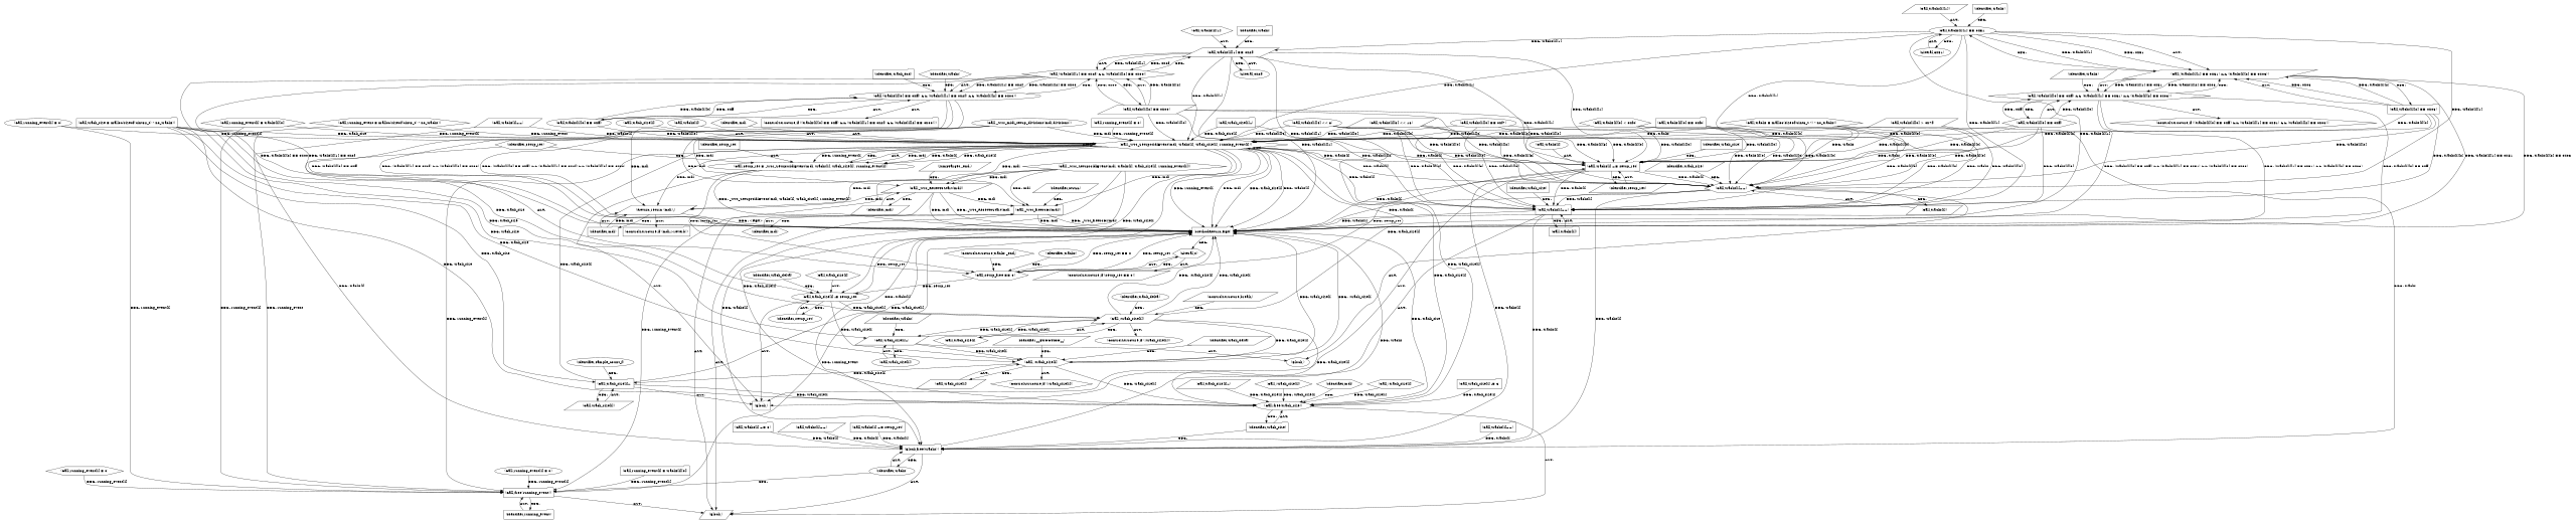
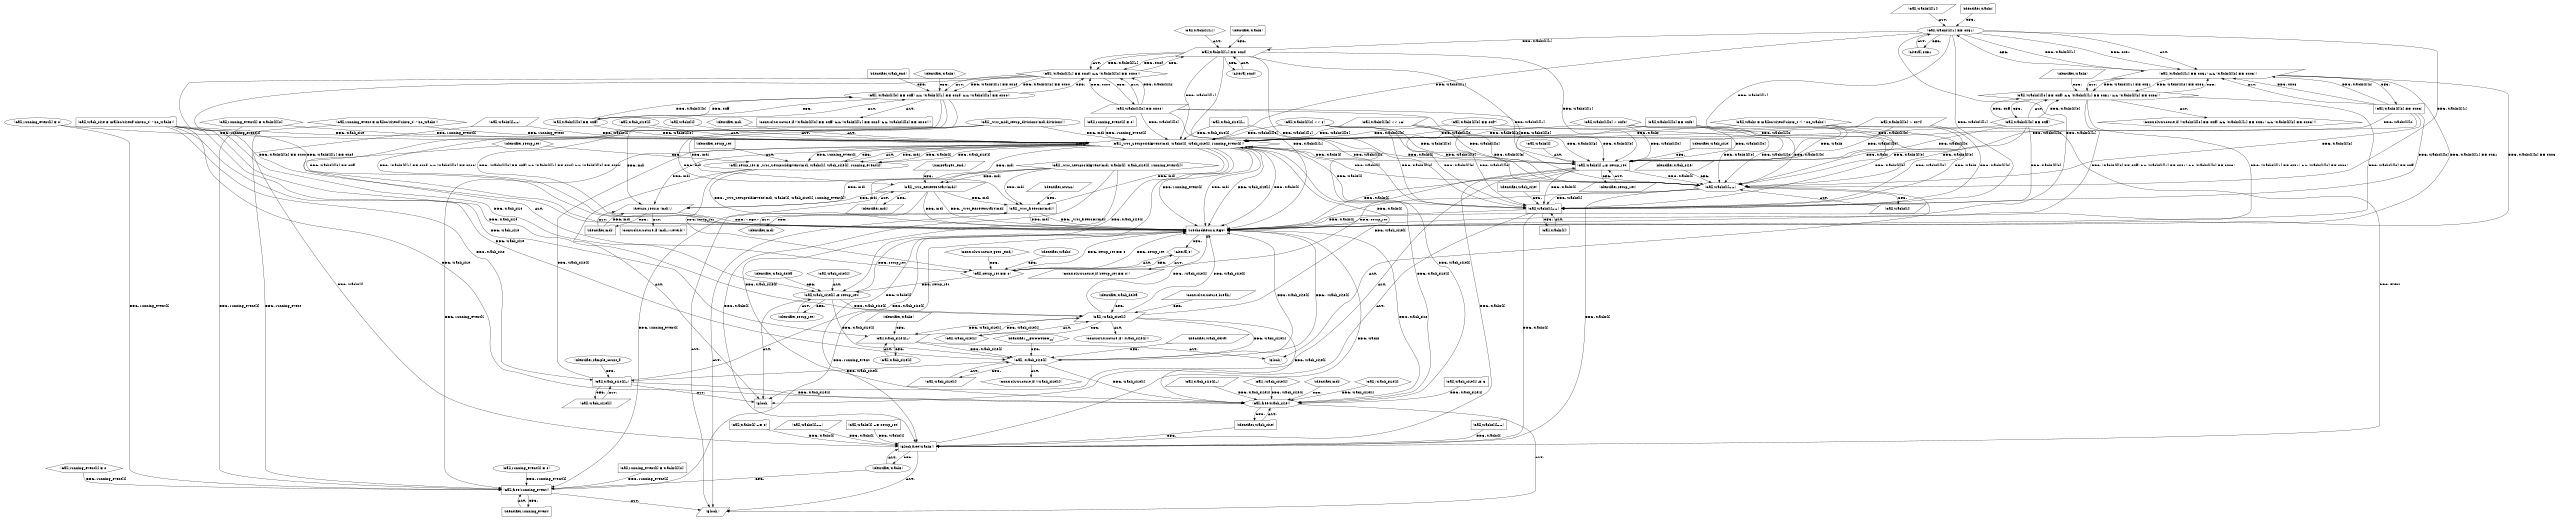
  digraph {
    node [shape=folder]
    n1 [label="(Call,tracks[i][1] == 0x51)" shape=ellipse]
    n2 [label="(Call,tracks[i][1] == 0x2f)" shape=parallelogram]
    n3 [label="(Call,_WM_SetupMidiEvent(mdi, tracks[i], track_size[i], running_event[i]))" shape=hexagon]
    n4 [label="(Call,tracks[i] += setup_ret)"]
    n5 [label="(Call,tracks[i]++)" shape=hexagon]
    n6 [label="(Call,tracks[i]++)"]
    n7 [label="(Call,(tracks[i][1] == 0x51) && (tracks[i][2] == 0x03))" shape=parallelogram]
    n8 [label="(Literal,3x51)" shape=ellipse]
    n9 [label="(MethodReturn,RET)"]
    n10 [label="(Call,(tracks[i][1] == 0x2f) && (tracks[i][2] == 0x00))" shape=hexagon]
    n11 [label="(Literal,0x2f)" shape=ellipse]
    n12 [label="(Call,setup_ret = _WM_SetupMidiEvent(mdi, tracks[i], track_size[i], running_event[i]))" shape=ellipse]
    n13 [label="(Block,free(tracks))"]
    n14 [label="(Call,track_size[i] -= setup_ret)" shape=ellipse]
    n15 [label="(Call,free(track_size))" shape=ellipse]
    n16 [label="(Call,_WM_ResetToStart(mdi))" shape=parallelogram]
    n17 [label="(Return,return (mdi);)" shape=parallelogram]
    n18 [label="(Call,_WM_freeMDI(mdi))"]
    n19 [label="(Call,free(running_event))"]
    n20 [label="(Block,)"]
    n21 [label="(Identifier,setup_ret)" shape=parallelogram]
    n22 [label="(Call,tracks[i])" shape=parallelogram]
    n23 [label="(Block,)" shape=ellipse]
    n24 [label="(Call,tracks[i])"]
    n25 [label="(Call,(tracks[i][0] == 0xff) && (tracks[i][1] == 0x51) && (tracks[i][2] == 0x03))" shape=hexagon]
    n26 [label="(Call,tracks[i][2] == 0x03)"]
    n27 [label="(Literal,0)" shape=hexagon]
    n28 [label="(Call,(tracks[i][0] == 0xff) && (tracks[i][1] == 0x2f) && (tracks[i][2] == 0x00))" shape=ellipse]
    n29 [label="(Call,tracks[i][2] == 0x00)" shape=parallelogram]
-   n30 [label="(Call,setup_free == 0)" shape=hexagon]
+   n30 [label="(Call,setup_ret == 0)" shape=hexagon]
    n31 [label="(Identifier,tracks)" shape=ellipse]
    n32 [label="(Block,)" shape=parallelogram]
    n33 [label="(Call,!track_size[i])" shape=parallelogram]
    n34 [label="(Call,!track_size[i])" shape=hexagon]
    n35 [label="(Identifier,setup_ret)" shape=ellipse]
    n36 [label="(Identifier,track_size)"]
    n37 [label="(Identifier,mdi)" shape=parallelogram]
    n38 [label="(ControlStructure,if (mdi->reverb))"]
    n39 [label="(Identifier,mdi)"]
    n40 [label="(Identifier,mdi)" shape=hexagon]
    n41 [label="(Identifier,running_event)"]
    n42 [label="(ControlStructure,if (setup_ret == 0))" shape=parallelogram]
    n43 [label="(Call,track_size[i]--)" shape=parallelogram]
    n44 [label="(Call,track_size[i])" shape=hexagon]
    n45 [label="(ControlStructure,if (!track_size[i]))" shape=ellipse]
    n46 [label="(Call,track_size[i]--)"]
    n47 [label="(ControlStructure,if (!track_size[i]))" shape=hexagon]
    n48 [label="(Call,track_size[i])" shape=parallelogram]
    n49 [label="(Call,track_size[i])" shape=ellipse]
    n50 [label="(Call,track_size[i])" shape=parallelogram]
    n51 [label="(Call,tracks[i][0] == 0xff)" shape=ellipse]
    n52 [label="(ControlStructure,if ((tracks[i][0] == 0xff) && (tracks[i][1] == 0x2f) && (tracks[i][2] == 0x00)))"]
    n53 [label="(Call,tracks[i][0] == 0xff)" shape=hexagon]
    n54 [label="(ControlStructure,if ((tracks[i][0] == 0xff) && (tracks[i][1] == 0x51) && (tracks[i][2] == 0x03)))" shape=hexagon]
    n55 [label="(Identifier,setup_ret)" shape=hexagon]
    n56 [label="(Identifier,mdi)" shape=hexagon]
    n57 [label="(Call,track_size[i])" shape=hexagon]
    n58 [label="(Call,_WM_midi_setup_divisions(mdi,divisions))" shape=ellipse]
    n59 [label="(Call,track_size[i]--)"]
    n60 [label="(Call,tracks[i][0] == 0xf7)" shape=ellipse]
    n61 [label="(Identifier,mdi)" shape=hexagon]
    n62 [label="(Call,track_size[i])" shape=ellipse]
    n63 [label="(Call,tracks[i])" shape=ellipse]
    n64 [label="(Call,tracks = malloc(sizeof(uint8_t *) * no_tracks))" shape=hexagon]
    n65 [label="(Call,tracks[i][1])" shape=hexagon]
    n66 [label="(Identifier,tracks)"]
    n67 [label="(Identifier,sample_count_f)" shape=ellipse]
    n68 [label="(Call,!track_size[i])" shape=hexagon]
    n69 [label="(Identifier,tracks)" shape=parallelogram]
    n70 [label="(Call,tracks[i]++)"]
    n71 [label="(Identifier,tracks)" shape=hexagon]
-   n72 [label="(ControlStructure,tracks _end;)" shape=hexagon]
+   n72 [label="(ControlStructure,goto _end;)" shape=hexagon]
    n73 [label="(Call,running_event[i] = 0)"]
    n74 [label="(Call,_WM_SetupMidiEvent(mdi, tracks[i], track_size[i], running_event[i]))" shape=hexagon]
    n75 [label="(Identifier,track_delta)" shape=ellipse]
    n76 [label="(Call,track_size[i] -= 3)"]
    n77 [label="(Identifier,track_end)"]
    n78 [label="(Call,tracks[i])" shape=ellipse]
    n79 [label="(Call,tracks[i][0] < 0xf0)" shape=hexagon]
    n80 [label="(Call,running_event[i] = 0)" shape=hexagon]
    n81 [label="(Call,tracks[i][0] > 0x7f)" shape=parallelogram]
    n82 [label="(Call,tracks[i][4] << 8)" shape=ellipse]
    n83 [label="(Call,track_size = malloc(sizeof(uint32_t) * no_tracks))"]
    n84 [label="(Identifier,track_size)" shape=parallelogram]
    n85 [label="(Identifier,tracks)" shape=parallelogram]
    n86 [label="(Call,running_event = malloc(sizeof(uint8_t) * no_tracks))" shape=hexagon]
    n87 [label="(Call,tracks[i][3] << 16)" shape=parallelogram]
    n88 [label="(Call,tracks[i]++)" shape=parallelogram]
    n89 [label="(JumpTarget,_end:)" shape=parallelogram]
    n90 [label="(Call,track_size[i]--)" shape=parallelogram]
    n91 [label="(Call,tracks[i][1])" shape=parallelogram]
    n92 [label="(Identifier,track_size)"]
    n93 [label="(Identifier,NULL)" shape=parallelogram]
    n94 [label="(Call,running_event[i] = 0)" shape=ellipse]
    n95 [label="(Identifier,track_delta)" shape=parallelogram]
    n96 [label="(Identifier,track_delta)" shape=ellipse]
    n97 [label="(Call,running_event[i] = tracks[i][0])"]
    n98 [label="(Identifier,track_size)"]
    n99 [label="(Identifier,setup_ret)"]
    n100 [label="(ControlStructure,break;)" shape=parallelogram]
    n101 [label="(Identifier,tracks)" shape=ellipse]
    n102 [label="(Call,!track_size[i])" shape=hexagon]
    n103 [label="(Call,tracks[i][0] == 0xf0)"]
    n104 [label="(Call,tracks[i] += 3)"]
-   n105 [label="(Identifier,__FUNCTION__)" shape=parallelogram]
+   n105 [label="(Identifier,__FUNCTION__)" shape=hexagon]
    n106 [label="(Call,running_event[i] = tracks[i][0])" shape=hexagon]
    n107 [label="(Identifier,tracks)"]
    n108 [label="(Call,tracks[i]++)" shape=parallelogram]
    n109 [label="(Call,running_event[i] = 0)" shape=ellipse]
    n110 [label="(Call,tracks[i] += setup_ret)"]
    n1 -> n2 [label="DDG: tracks[i][1]"]
    n1 -> n3 [label="DDG: tracks[i][1]"]
    n1 -> n4 [label="DDG: tracks[i][1]"]
    n1 -> n5 [label="DDG: tracks[i][1]"]
    n1 -> n6 [label="DDG: tracks[i][1]"]
    n1 -> n7 [label="AST: "]
    n1 -> n7 [label="DDG: tracks[i][1]"]
    n1 -> n7 [label="DDG: 0x51"]
    n1 -> n8 [label="CFG: "]
    n1 -> n9 [label="DDG: tracks[i][1]"]
    n2 -> n3 [label="DDG: tracks[i][1]"]
    n2 -> n4 [label="DDG: tracks[i][1]"]
    n2 -> n5 [label="DDG: tracks[i][1]"]
    n2 -> n6 [label="DDG: tracks[i][1]"]
    n2 -> n9 [label="DDG: tracks[i][1]"]
    n2 -> n10 [label="AST: "]
    n2 -> n10 [label="DDG: tracks[i][1]"]
    n2 -> n10 [label="DDG: 0x2f"]
    n2 -> n11 [label="CFG: "]
    n3 -> n4 [label="DDG: tracks[i]"]
    n3 -> n9 [label="DDG: running_event[i]"]
    n3 -> n9 [label="DDG: mdi"]
    n3 -> n9 [label="DDG: track_size[i]"]
    n3 -> n9 [label="DDG: tracks[i]"]
    n3 -> n12 [label="AST: "]
    n3 -> n12 [label="DDG: mdi"]
    n3 -> n12 [label="DDG: tracks[i]"]
    n3 -> n12 [label="DDG: track_size[i]"]
    n3 -> n12 [label="DDG: running_event[i]"]
    n3 -> n13 [label="DDG: tracks[i]"]
    n3 -> n14 [label="DDG: track_size[i]"]
    n3 -> n15 [label="DDG: track_size[i]"]
    n3 -> n16 [label="DDG: mdi"]
    n3 -> n17 [label="DDG: mdi"]
    n3 -> n18 [label="DDG: mdi"]
    n3 -> n19 [label="DDG: running_event[i]"]
    n4 -> n3 [label="DDG: tracks[i]"]
    n4 -> n5 [label="DDG: tracks[i]"]
    n4 -> n6 [label="DDG: tracks[i]"]
    n4 -> n9 [label="DDG: tracks[i]"]
    n4 -> n13 [label="DDG: tracks[i]"]
    n4 -> n20 [label="AST: "]
    n4 -> n21 [label="CFG: "]
    n5 -> n3 [label="DDG: tracks[i]"]
    n5 -> n6 [label="DDG: tracks[i]"]
    n5 -> n9 [label="DDG: tracks[i]"]
    n5 -> n13 [label="DDG: tracks[i]"]
    n5 -> n22 [label="CFG: "]
    n5 -> n23 [label="AST: "]
    n6 -> n3 [label="DDG: tracks[i]"]
    n6 -> n9 [label="DDG: tracks[i]"]
    n6 -> n13 [label="DDG: tracks[i]"]
    n6 -> n20 [label="AST: "]
    n6 -> n24 [label="CFG: "]
    n7 -> n1 [label="CFG: "]
    n7 -> n9 [label="DDG: tracks[i][1] == 0x51"]
    n7 -> n9 [label="DDG: tracks[i][2] == 0x03"]
    n7 -> n25 [label="AST: "]
    n7 -> n25 [label="DDG: tracks[i][1] == 0x51"]
    n7 -> n25 [label="DDG: tracks[i][2] == 0x03"]
    n7 -> n26 [label="CFG: "]
    n8 -> n1 [label="AST: "]
    n9 -> n27 [label="CFG: "]
    n10 -> n2 [label="CFG: "]
    n10 -> n9 [label="DDG: tracks[i][2] == 0x00"]
    n10 -> n9 [label="DDG: tracks[i][1] == 0x2f"]
    n10 -> n28 [label="AST: "]
    n10 -> n28 [label="DDG: tracks[i][1] == 0x2f"]
    n10 -> n28 [label="DDG: tracks[i][2] == 0x00"]
    n10 -> n29 [label="CFG: "]
    n11 -> n2 [label="AST: "]
    n12 -> n3 [label="CFG: "]
    n12 -> n9 [label="DDG: _WM_SetupMidiEvent(mdi, tracks[i], track_size[i], running_event[i])"]
    n12 -> n20 [label="AST: "]
    n12 -> n30 [label="DDG: setup_ret"]
    n13 -> n9 [label="DDG: tracks"]
    n13 -> n31 [label="CFG: "]
    n13 -> n32 [label="AST: "]
    n14 -> n9 [label="DDG: setup_ret"]
    n14 -> n20 [label="AST: "]
    n14 -> n33 [label="DDG: track_size[i]"]
    n14 -> n34 [label="DDG: track_size[i]"]
    n14 -> n35 [label="CFG: "]
    n15 -> n9 [label="DDG: track_size"]
    n15 -> n32 [label="AST: "]
    n15 -> n36 [label="CFG: "]
    n16 -> n9 [label="DDG: mdi"]
    n16 -> n9 [label="DDG: _WM_ResetToStart(mdi)"]
    n16 -> n17 [label="DDG: mdi"]
    n16 -> n18 [label="DDG: mdi"]
    n16 -> n32 [label="AST: "]
    n16 -> n37 [label="CFG: "]
    n17 -> n9 [label="DDG: <RET>"]
    n17 -> n38 [label="AST: "]
    n17 -> n39 [label="CFG: "]
    n18 -> n9 [label="DDG: mdi"]
    n18 -> n9 [label="DDG: _WM_freeMDI(mdi)"]
    n18 -> n32 [label="AST: "]
    n18 -> n40 [label="CFG: "]
    n19 -> n9 [label="DDG: running_event"]
    n19 -> n32 [label="AST: "]
    n19 -> n41 [label="CFG: "]
    n21 -> n4 [label="AST: "]
    n22 -> n5 [label="AST: "]
    n24 -> n6 [label="AST: "]
    n25 -> n7 [label="CFG: "]
    n25 -> n9 [label="DDG: (tracks[i][1] == 0x51) && (tracks[i][2] == 0x03)"]
    n25 -> n9 [label="DDG: tracks[i][0] == 0xff"]
    n25 -> n9 [label="DDG: (tracks[i][0] == 0xff) && (tracks[i][1] == 0x51) && (tracks[i][2] == 0x03)"]
    n25 -> n53 [label="CFG: "]
    n25 -> n54 [label="AST: "]
    n26 -> n3 [label="DDG: tracks[i][2]"]
    n26 -> n4 [label="DDG: tracks[i][2]"]
    n26 -> n5 [label="DDG: tracks[i][2]"]
    n26 -> n6 [label="DDG: tracks[i][2]"]
    n26 -> n7 [label="AST: "]
    n26 -> n7 [label="DDG: tracks[i][2]"]
    n26 -> n7 [label="DDG: 0x03"]
    n27 -> n30 [label="AST: "]
    n27 -> n42 [label="AST: "]
    n28 -> n9 [label="DDG: (tracks[i][0] == 0xff) && (tracks[i][1] == 0x2f) && (tracks[i][2] == 0x00)"]
    n28 -> n9 [label="DDG: tracks[i][0] == 0xff"]
    n28 -> n9 [label="DDG: (tracks[i][1] == 0x2f) && (tracks[i][2] == 0x00)"]
    n28 -> n10 [label="CFG: "]
    n28 -> n51 [label="CFG: "]
    n28 -> n52 [label="AST: "]
    n29 -> n3 [label="DDG: tracks[i][2]"]
    n29 -> n4 [label="DDG: tracks[i][2]"]
    n29 -> n5 [label="DDG: tracks[i][2]"]
    n29 -> n6 [label="DDG: tracks[i][2]"]
    n29 -> n10 [label="AST: "]
    n29 -> n10 [label="DDG: tracks[i][2]"]
    n29 -> n10 [label="DDG: 0x00"]
    n30 -> n4 [label="DDG: setup_ret"]
    n30 -> n9 [label="DDG: setup_ret"]
    n30 -> n9 [label="DDG: setup_ret == 0"]
    n30 -> n14 [label="DDG: setup_ret"]
    n30 -> n27 [label="CFG: "]
    n31 -> n13 [label="AST: "]
    n31 -> n19 [label="CFG: "]
    n33 -> n3 [label="DDG: track_size[i]"]
    n33 -> n9 [label="DDG: track_size[i]"]
    n33 -> n9 [label="DDG: !track_size[i]"]
    n33 -> n15 [label="DDG: track_size[i]"]
    n33 -> n34 [label="DDG: track_size[i]"]
    n33 -> n43 [label="DDG: track_size[i]"]
    n33 -> n44 [label="CFG: "]
    n33 -> n45 [label="AST: "]
    n34 -> n9 [label="DDG: !track_size[i]"]
    n34 -> n9 [label="DDG: track_size[i]"]
    n34 -> n15 [label="DDG: track_size[i]"]
    n34 -> n46 [label="DDG: track_size[i]"]
    n34 -> n47 [label="AST: "]
    n34 -> n48 [label="CFG: "]
    n35 -> n14 [label="AST: "]
    n36 -> n13 [label="CFG: "]
    n36 -> n15 [label="AST: "]
    n37 -> n16 [label="AST: "]
    n39 -> n17 [label="AST: "]
    n39 -> n17 [label="DDG: mdi"]
    n40 -> n18 [label="AST: "]
    n41 -> n19 [label="AST: "]
    n43 -> n23 [label="AST: "]
    n43 -> n33 [label="DDG: track_size[i]"]
    n43 -> n34 [label="DDG: track_size[i]"]
    n43 -> n49 [label="CFG: "]
    n44 -> n33 [label="AST: "]
    n46 -> n3 [label="DDG: track_size[i]"]
    n46 -> n9 [label="DDG: track_size[i]"]
    n46 -> n15 [label="DDG: track_size[i]"]
    n46 -> n20 [label="AST: "]
    n46 -> n50 [label="CFG: "]
    n48 -> n34 [label="AST: "]
    n49 -> n43 [label="AST: "]
    n50 -> n46 [label="AST: "]
    n51 -> n3 [label="DDG: tracks[i][0]"]
    n51 -> n28 [label="AST: "]
    n51 -> n28 [label="DDG: tracks[i][0]"]
    n51 -> n28 [label="DDG: 0xff"]
    n53 -> n3 [label="DDG: tracks[i][0]"]
    n53 -> n4 [label="DDG: tracks[i][0]"]
    n53 -> n5 [label="DDG: tracks[i][0]"]
    n53 -> n6 [label="DDG: tracks[i][0]"]
    n53 -> n25 [label="AST: "]
    n53 -> n25 [label="DDG: tracks[i][0]"]
    n53 -> n25 [label="DDG: 0xff"]
    n55 -> n12 [label="CFG: "]
    n55 -> n30 [label="AST: "]
    n56 -> n15 [label="CFG: "]
    n57 -> n14 [label="AST: "]
    n58 -> n3 [label="DDG: mdi"]
    n58 -> n16 [label="DDG: mdi"]
    n58 -> n17 [label="DDG: mdi"]
    n58 -> n18 [label="DDG: mdi"]
    n59 -> n3 [label="DDG: track_size[i]"]
    n59 -> n15 [label="DDG: track_size[i]"]
    n60 -> n3 [label="DDG: tracks[i][0]"]
    n60 -> n4 [label="DDG: tracks[i][0]"]
    n60 -> n5 [label="DDG: tracks[i][0]"]
    n60 -> n6 [label="DDG: tracks[i][0]"]
    n61 -> n3 [label="AST: "]
    n62 -> n3 [label="AST: "]
    n63 -> n3 [label="AST: "]
    n64 -> n3 [label="DDG: tracks"]
    n64 -> n4 [label="DDG: tracks"]
    n64 -> n5 [label="DDG: tracks"]
    n64 -> n6 [label="DDG: tracks"]
-   n64 -> n13 [label="DDG: tracks"]
+   n64 -> n13 [label="DDG: event"]
    n65 -> n2 [label="AST: "]
    n66 -> n2 [label="CFG: "]
    n67 -> n46 [label="CFG: "]
    n68 -> n15 [label="DDG: track_size[i]"]
    n69 -> n25 [label="CFG: "]
    n70 -> n13 [label="DDG: tracks[i]"]
    n71 -> n28 [label="CFG: "]
    n72 -> n30 [label="CFG: "]
    n73 -> n3 [label="DDG: running_event[i]"]
    n74 -> n13 [label="DDG: tracks[i]"]
    n74 -> n15 [label="DDG: track_size[i]"]
    n74 -> n16 [label="DDG: mdi"]
    n74 -> n17 [label="DDG: mdi"]
    n74 -> n18 [label="DDG: mdi"]
    n74 -> n19 [label="DDG: running_event[i]"]
    n75 -> n33 [label="CFG: "]
    n76 -> n15 [label="DDG: track_size[i]"]
    n77 -> n28 [label="CFG: "]
    n78 -> n4 [label="AST: "]
    n79 -> n3 [label="DDG: tracks[i][0]"]
    n79 -> n4 [label="DDG: tracks[i][0]"]
    n79 -> n5 [label="DDG: tracks[i][0]"]
    n79 -> n6 [label="DDG: tracks[i][0]"]
    n80 -> n19 [label="DDG: running_event[i]"]
    n81 -> n3 [label="DDG: tracks[i][0]"]
    n81 -> n4 [label="DDG: tracks[i][0]"]
    n81 -> n5 [label="DDG: tracks[i][0]"]
    n81 -> n6 [label="DDG: tracks[i][0]"]
    n82 -> n3 [label="DDG: tracks[i][4]"]
    n82 -> n4 [label="DDG: tracks[i][4]"]
    n82 -> n5 [label="DDG: tracks[i][4]"]
    n82 -> n6 [label="DDG: tracks[i][4]"]
    n83 -> n3 [label="DDG: track_size"]
    n83 -> n14 [label="DDG: track_size"]
    n83 -> n15 [label="DDG: track_size"]
    n83 -> n33 [label="DDG: track_size"]
    n83 -> n34 [label="DDG: track_size"]
    n83 -> n43 [label="DDG: track_size"]
    n83 -> n46 [label="DDG: track_size"]
    n84 -> n5 [label="CFG: "]
    n85 -> n43 [label="CFG: "]
    n86 -> n3 [label="DDG: running_event"]
    n86 -> n19 [label="DDG: running_event"]
    n87 -> n3 [label="DDG: tracks[i][3]"]
    n87 -> n4 [label="DDG: tracks[i][3]"]
    n87 -> n5 [label="DDG: tracks[i][3]"]
    n87 -> n6 [label="DDG: tracks[i][3]"]
    n88 -> n3 [label="DDG: tracks[i]"]
    n88 -> n13 [label="DDG: tracks[i]"]
    n89 -> n16 [label="CFG: "]
    n90 -> n15 [label="DDG: track_size[i]"]
    n91 -> n1 [label="AST: "]
    n92 -> n4 [label="CFG: "]
    n93 -> n18 [label="CFG: "]
    n94 -> n19 [label="DDG: running_event[i]"]
    n95 -> n34 [label="CFG: "]
    n96 -> n14 [label="CFG: "]
    n97 -> n19 [label="DDG: running_event[i]"]
    n98 -> n6 [label="CFG: "]
    n99 -> n12 [label="AST: "]
    n100 -> n33 [label="CFG: "]
    n101 -> n30 [label="CFG: "]
    n102 -> n15 [label="DDG: track_size[i]"]
    n103 -> n3 [label="DDG: tracks[i][0]"]
    n103 -> n4 [label="DDG: tracks[i][0]"]
    n103 -> n5 [label="DDG: tracks[i][0]"]
    n103 -> n6 [label="DDG: tracks[i][0]"]
    n104 -> n13 [label="DDG: tracks[i]"]
    n105 -> n34 [label="CFG: "]
    n106 -> n3 [label="DDG: running_event[i]"]
    n106 -> n19 [label="DDG: running_event[i]"]
    n107 -> n1 [label="CFG: "]
    n108 -> n13 [label="DDG: tracks[i]"]
    n109 -> n3 [label="DDG: running_event[i]"]
    n109 -> n19 [label="DDG: running_event[i]"]
    n110 -> n13 [label="DDG: tracks[i]"]
  }
